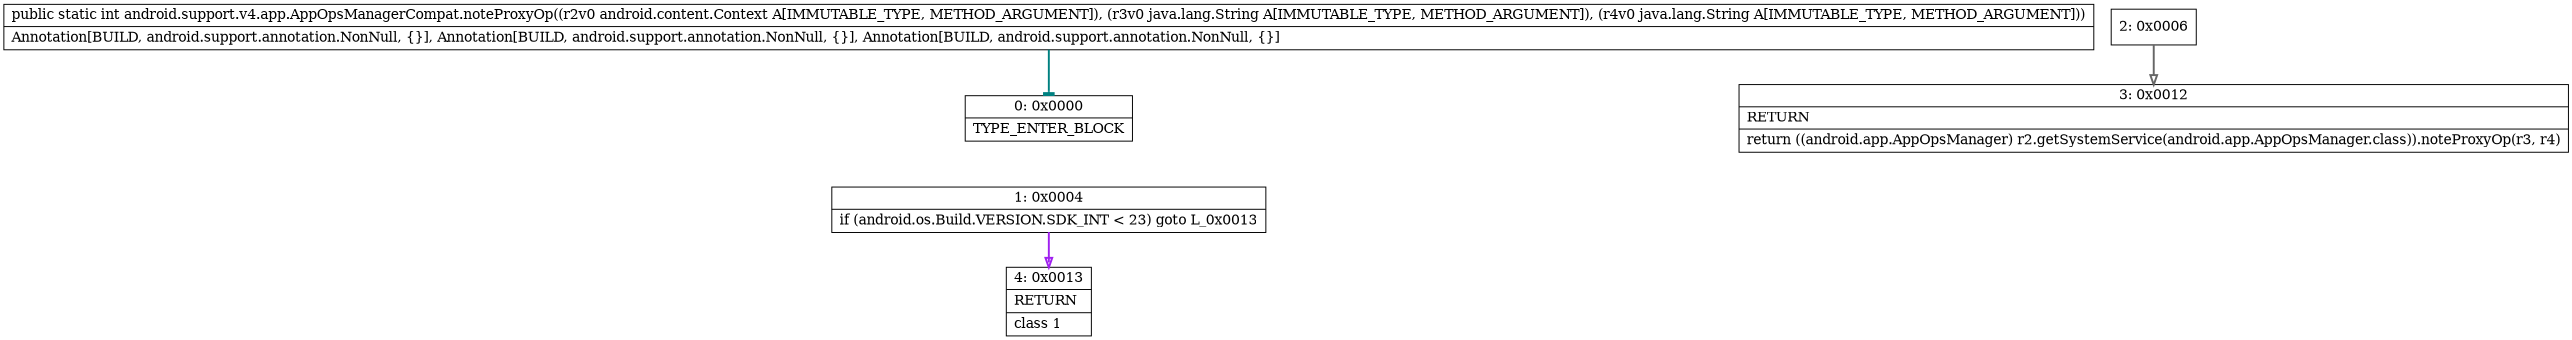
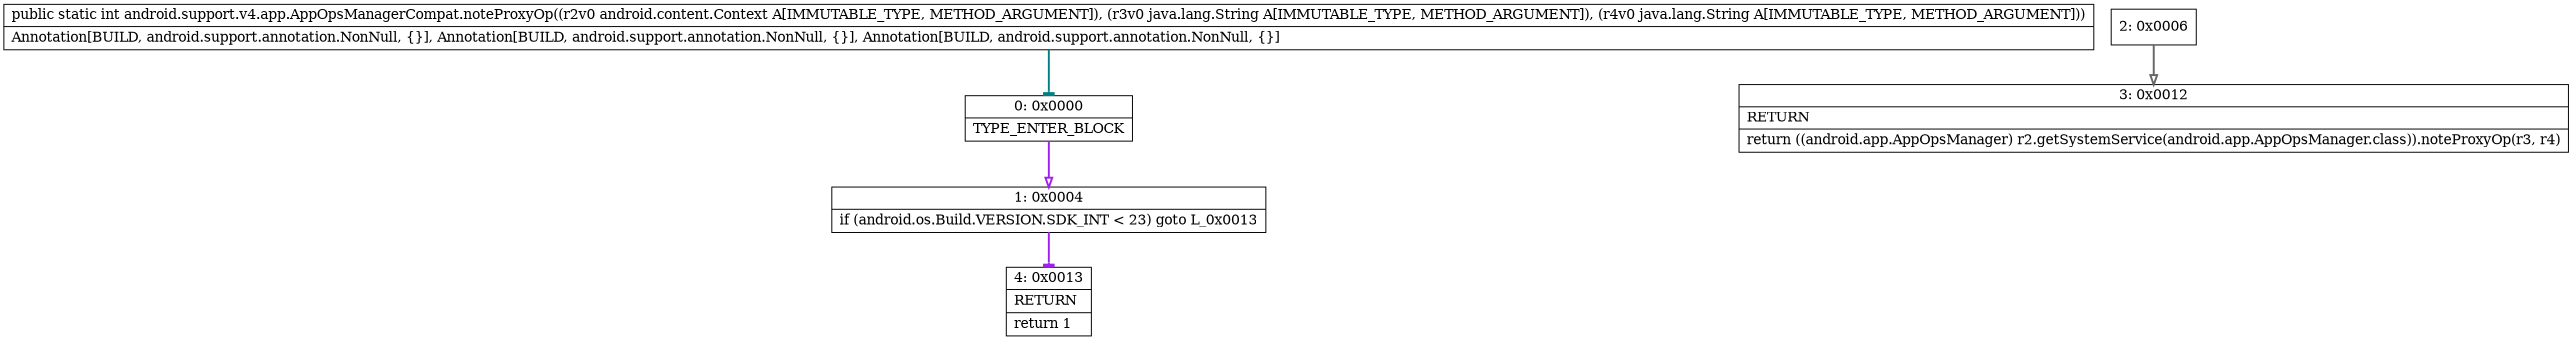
  digraph {
    node [shape=record]
    edge [arrowhead=onormal color=purple style=bold]
    n1 [label="{0\:\ 0x0000|TYPE_ENTER_BLOCK\l}"]
    n2 [label="{1\:\ 0x0004|if (android.os.Build.VERSION.SDK_INT \< 23) goto L_0x0013\l}"]
-   n3 [label="{4\:\ 0x0013|RETURN\l|class 1\l}"]
+   n3 [label="{4\:\ 0x0013|RETURN\l|return 1\l}"]
    n4 [label="{2\:\ 0x0006}"]
    n5 [label="{3\:\ 0x0012|RETURN\l|return ((android.app.AppOpsManager) r2.getSystemService(android.app.AppOpsManager.class)).noteProxyOp(r3, r4)\l}"]
    n6 [label="{public static int android.support.v4.app.AppOpsManagerCompat.noteProxyOp((r2v0 android.content.Context A[IMMUTABLE_TYPE, METHOD_ARGUMENT]), (r3v0 java.lang.String A[IMMUTABLE_TYPE, METHOD_ARGUMENT]), (r4v0 java.lang.String A[IMMUTABLE_TYPE, METHOD_ARGUMENT]))  | Annotation[BUILD, android.support.annotation.NonNull, \{\}], Annotation[BUILD, android.support.annotation.NonNull, \{\}], Annotation[BUILD, android.support.annotation.NonNull, \{\}]\l}"]
-   n2 -> n3
+   n1 -> n2
+   n2 -> n3 [arrowhead=tee]
    n4 -> n5 [color=gray40]
    n6 -> n1 [arrowhead=tee color=teal]
  }
